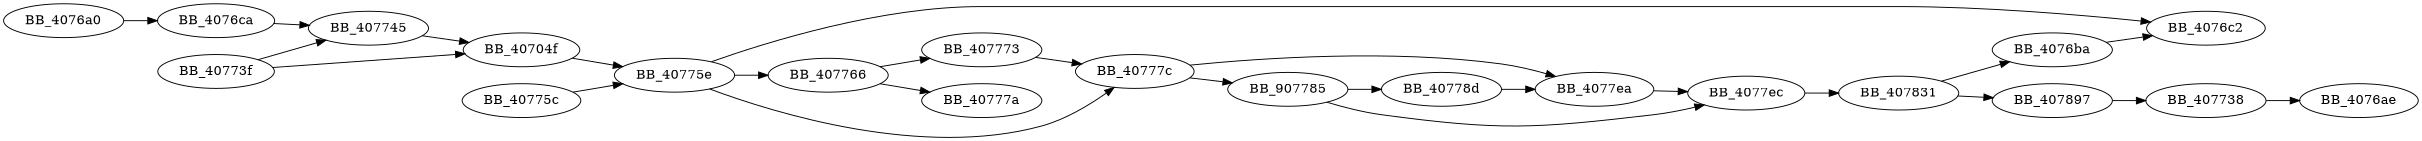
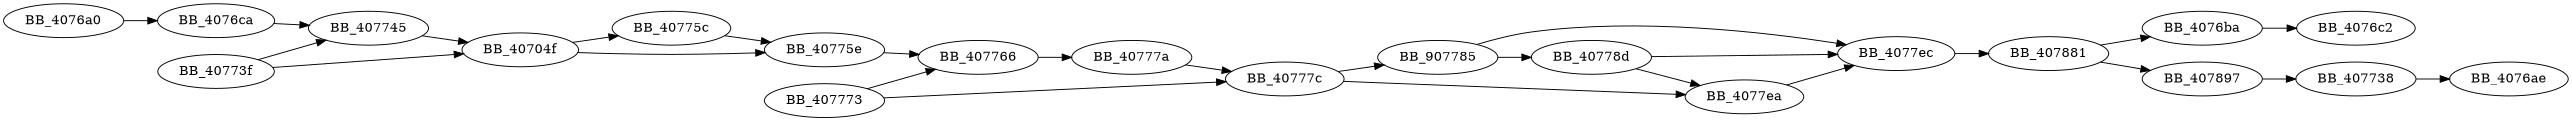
  digraph {
    rankdir=LR
    BB_4076a0
    BB_4076ca
    BB_407745
    BB_40773f
    n5 [label=BB_40704f]
    BB_4076ba
    BB_4076c2
    BB_40775c
    BB_40775e
    BB_407738
    BB_4076ae
    BB_407766
    BB_407773
    BB_40777a
    BB_40777c
    n16 [label=BB_907785]
    BB_4077ea
    BB_40778d
    BB_4077ec
-   BB_407881 [label=BB_407831]
+   BB_407881
    BB_407897
    BB_4076a0 -> BB_4076ca
    BB_4076ca -> BB_407745
    BB_407745 -> n5
    BB_40773f -> BB_407745
    BB_40773f -> n5
+   n5 -> BB_40775c
    n5 -> BB_40775e
    BB_4076ba -> BB_4076c2
    BB_40775c -> BB_40775e
-   BB_40775e -> BB_4076c2
    BB_40775e -> BB_407766
    BB_407738 -> BB_4076ae
-   BB_407766 -> BB_407773
+   BB_407773 -> BB_407766
    BB_407766 -> BB_40777a
    BB_407773 -> BB_40777c
-   BB_40775e -> BB_40777c
+   BB_40777a -> BB_40777c
    BB_40777c -> n16
    BB_40777c -> BB_4077ea
    n16 -> BB_40778d
    n16 -> BB_4077ec
    BB_4077ea -> BB_4077ec
    BB_40778d -> BB_4077ea
+   BB_40778d -> BB_4077ec
    BB_4077ec -> BB_407881
    BB_407881 -> BB_4076ba
    BB_407881 -> BB_407897
    BB_407897 -> BB_407738
  }
